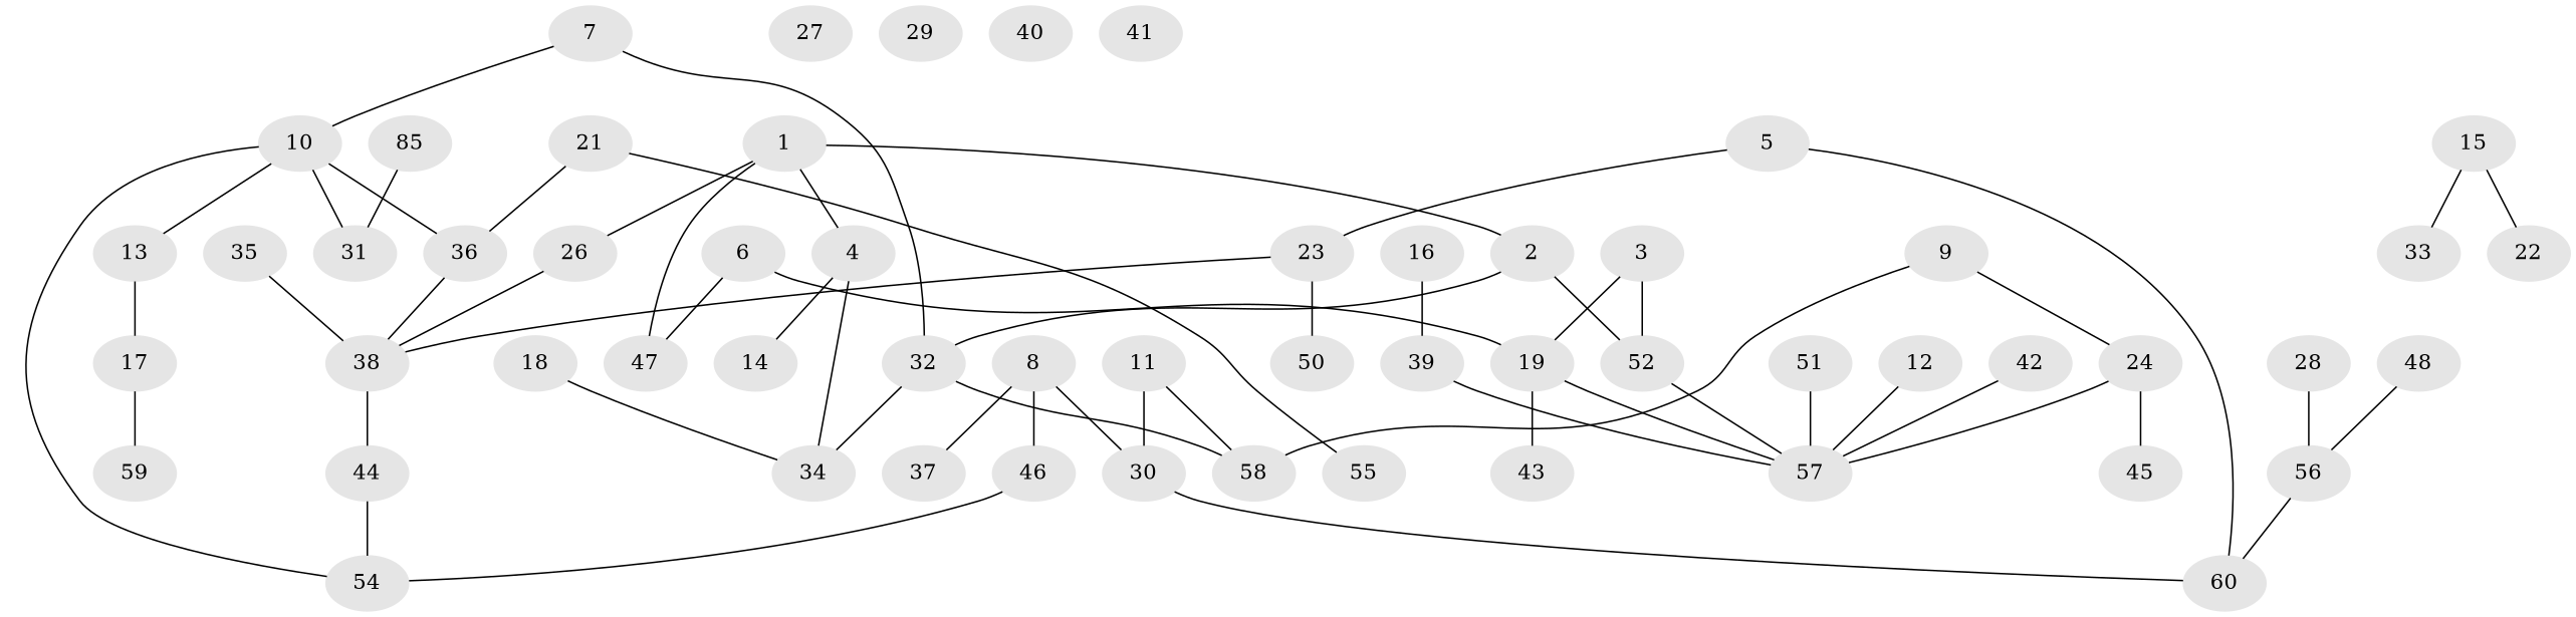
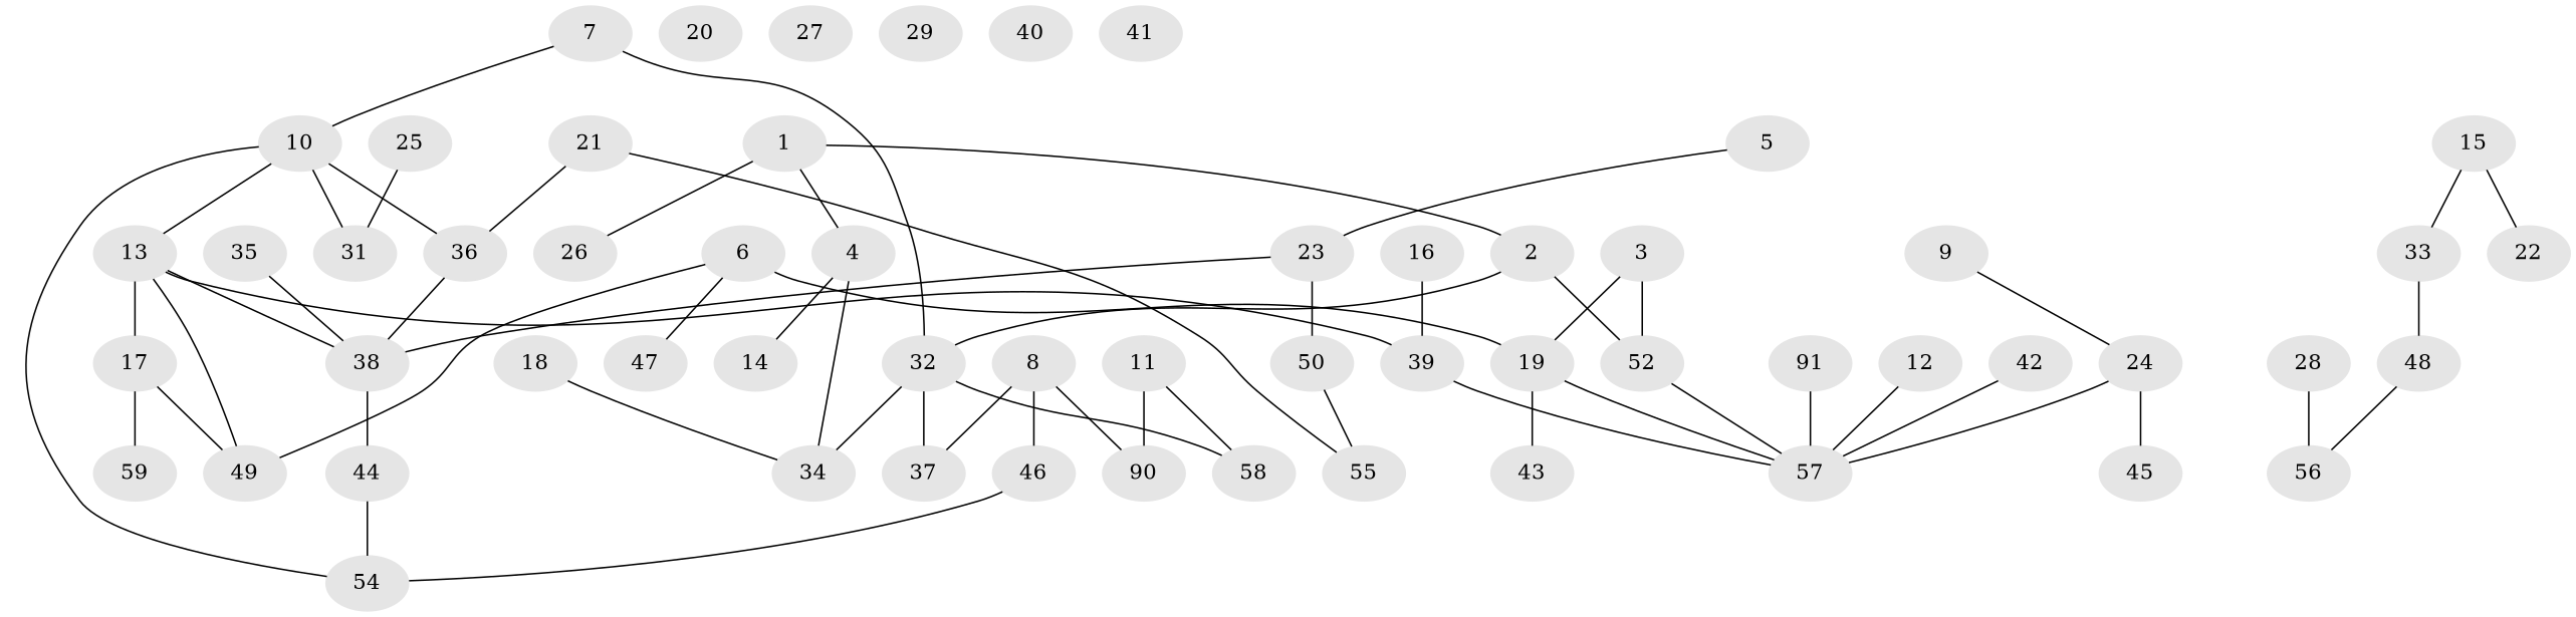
  graph {
    node [color=gray90 style=filled]
    1
    2
    4
    26
    47
    32
    52
    14
    34
    38
    37
    58
    57
    3
    19
    43
-   25 [label=85]
+   25
    31
    5
    23
-   60
    50
    6
+   49
    7
    10
    13
    36
    54
    8
-   30
+   30 [label=90]
    46
    9
    24
    45
    17
    39
    11
    12
    59
    15
    22
    33
    48
    16
    18
+   20
    21
    55
    44
    27
    28
    56
    29
    35
    40
    41
    42
-   51
+   51 [label=91]
    1 -- 2
    1 -- 4
    1 -- 26
-   1 -- 47
    2 -- 32
    2 -- 52
    4 -- 14
    4 -- 34
-   26 -- 38
+   13 -- 38
    32 -- 34
+   32 -- 37
    32 -- 58
    52 -- 57
    38 -- 44
    3 -- 52
    3 -- 19
    19 -- 57
    19 -- 43
    25 -- 31
    5 -- 23
-   5 -- 60
    23 -- 38
    23 -- 50
+   50 -- 55
    6 -- 47
    6 -- 19
+   6 -- 49
    7 -- 32
    7 -- 10
    10 -- 31
    10 -- 13
    10 -- 36
    10 -- 54
+   13 -- 49
    13 -- 17
+   13 -- 39
    36 -- 38
    8 -- 37
    8 -- 30
    8 -- 46
-   30 -- 60
    46 -- 54
-   9 -- 58
    9 -- 24
    24 -- 57
    24 -- 45
+   17 -- 49
    17 -- 59
    39 -- 57
    11 -- 58
    11 -- 30
    12 -- 57
    15 -- 22
    15 -- 33
+   33 -- 48
    48 -- 56
    16 -- 39
    18 -- 34
    21 -- 36
    21 -- 55
    44 -- 54
    28 -- 56
-   56 -- 60
    35 -- 38
    42 -- 57
    51 -- 57
  }
